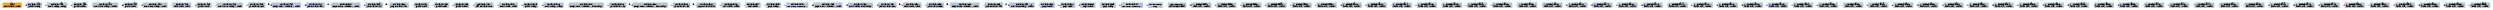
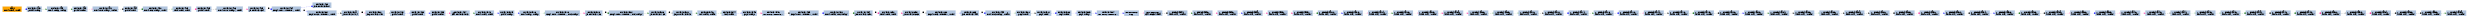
  digraph {
    rankdir=LR
    node [color=lightsteelblue fillcolor=lightsteelblue shape=rectangle style=filled]
    edge [arrowhead=normal color=darkgreen style=dotted]
    n1 [color=lightgrey fillcolor=orange label="start\nmovl %edi, %edi"]
    n2 [label="0x751314a8\npushl %ebp"]
    n3 [label="0x751314a9\nmovl %esp, %ebp"]
    n4 [label="0x751314ab\npushl %ebx"]
    n5 [label="0x751314ac\nmovl 0x8(%ebp), %ebx"]
    n6 [label="0x751314af\npushl %esi"]
    n7 [label="0x751314b0\nmovl 0xc(%ebp), %esi"]
    n8 [label="0x751314b3\ntestl %esi, %esi"]
    n9 [label="0x751314b5\npushl %edi"]
    n10 [label="0x751314b6\nmovl 0x10(%ebp), %edi"]
    n11 [label="0x751314b9\nje 0x75131c34"]
    n12 [label="0x751314bf\ncmpl $0x1<UINT8>, %esi"]
    n13 [label="0x751314c2\njne 0x75131507"]
    n14 [label="0x75131507\ncmpl $0x2<UINT8>, %esi"]
    n15 [label="0x7513150a\nje 0x751314c4"]
    n16 [label="0x7513150c\njmp 0x751314e1"]
    n17 [label="0x751314e1\npushl %edi"]
    n18 [label="0x751314e2\npushl %esi"]
    n19 [label="0x751314e3\npushl %ebx"]
    n20 [label="0x751314e4\ncall 0x75131513"]
    n21 [label="0x75131513\nmovl %edi, %edi"]
    n22 [label="0x75131515\npushl %ebp"]
    n23 [label="0x75131516\nmovl %esp, %ebp"]
    n24 [label="0x75131518\ncmpl $0x1<UINT8>, 0xc(%ebp)"]
    n25 [label="0x7513151c\nje 0x7513172c"]
    n26 [label="0x75131522\ncmpl $0x0<UINT8>, 0xc(%ebp)"]
    n27 [label="0x75131526\nje 0x7513176e"]
    n28 [label="0x7513152c\njmp 0x75131542"]
    n29 [label="0x75131542\nxorl %eax, %eax"]
    n30 [label="0x75131544\nincl %eax"]
    n31 [label="0x75131545\npopl %ebp"]
    n32 [label="0x75131546\nret $0xc<UINT16>"]
    n33 [label="0x751314e9\ncmpl $0x1<UINT8>, %esi"]
    n34 [label="0x751314ec\nmovl %eax, 0xc(%ebp)"]
    n35 [label="0x751314ef\njne 0x75131c5c"]
    n36 [label="0x75131c5c\ntestl %esi, %esi"]
    n37 [label="0x75131c5e\nje 0x75131c69"]
    n38 [label="0x75131c60\ncmpl $0x3<UINT8>, %esi"]
    n39 [label="0x75131c63\njne 0x751314fd"]
    n40 [label="0x751314fd\nmovl 0xc(%ebp), %eax"]
    n41 [label="0x75131500\npopl %edi"]
    n42 [label="0x75131501\npopl %esi"]
    n43 [label="0x75131502\npopl %ebx"]
    n44 [label="0x75131503\npopl %ebp"]
    n45 [label="0x75131504\nret $0xc<UINT16>"]
    n46 [label="0x7c8000c0\nnop "]
    n47 [label="0x7c8000c1\ncall 0x63d7f9f4"]
    n48 [label="0x63d7f9f4\naddb %al, (%eax)"]
    n49 [label="0x63d7f9f6\naddb %al, (%eax)"]
    n50 [label="0x63d7f9f8\naddb %al, (%eax)"]
    n51 [label="0x63d7f9fa\naddb %al, (%eax)"]
    n52 [label="0x63d7f9fc\naddb %al, (%eax)"]
    n53 [label="0x63d7f9fe\naddb %al, (%eax)"]
    n54 [label="0x63d7fa00\naddb %al, (%eax)"]
    n55 [label="0x63d7fa02\naddb %al, (%eax)"]
    n56 [label="0x63d7fa04\naddb %al, (%eax)"]
    n57 [label="0x63d7fa06\naddb %al, (%eax)"]
    n58 [label="0x63d7fa08\naddb %al, (%eax)"]
    n59 [label="0x63d7fa0a\naddb %al, (%eax)"]
    n60 [label="0x63d7fa0c\naddb %al, (%eax)"]
    n61 [label="0x63d7fa0e\naddb %al, (%eax)"]
    n62 [label="0x63d7fa10\naddb %al, (%eax)"]
    n63 [label="0x63d7fa12\naddb %al, (%eax)"]
    n64 [label="0x63d7fa14\naddb %al, (%eax)"]
    n65 [label="0x63d7fa16\naddb %al, (%eax)"]
    n66 [label="0x63d7fa18\naddb %al, (%eax)"]
    n67 [label="0x63d7fa1a\naddb %al, (%eax)"]
    n68 [label="0x63d7fa1c\naddb %al, (%eax)"]
    n69 [label="0x63d7fa1e\naddb %al, (%eax)"]
    n70 [label="0x63d7fa20\naddb %al, (%eax)"]
    n71 [label="0x63d7fa22\naddb %al, (%eax)"]
    n72 [label="0x63d7fa24\naddb %al, (%eax)"]
    n73 [label="0x63d7fa26\naddb %al, (%eax)"]
    n74 [label="0x63d7fa28\naddb %al, (%eax)"]
    n75 [label="0x63d7fa2a\naddb %al, (%eax)"]
    n76 [label="0x63d7fa2c\naddb %al, (%eax)"]
    n77 [label="0x63d7fa2e\naddb %al, (%eax)"]
    n78 [label="0x63d7fa30\naddb %al, (%eax)"]
    n79 [label="0x63d7fa32\naddb %al, (%eax)"]
    n80 [label="0x63d7fa34\naddb %al, (%eax)"]
    n81 [label="0x63d7fa36\naddb %al, (%eax)"]
    n82 [label="0x63d7fa38\naddb %al, (%eax)"]
    n83 [label="0x63d7fa3a\naddb %al, (%eax)"]
    n84 [label="0x63d7fa3c\naddb %al, (%eax)"]
    n85 [label="0x63d7fa3e\naddb %al, (%eax)"]
    n86 [label="0x63d7fa40\naddb %al, (%eax)"]
    n87 [label="0x63d7fa42\naddb %al, (%eax)"]
    n88 [label="0x63d7fa44\naddb %al, (%eax)"]
    n89 [label="0x63d7fa46\naddb %al, (%eax)"]
    n90 [label="0x63d7fa48\naddb %al, (%eax)"]
    n91 [label="0x63d7fa4a\naddb %al, (%eax)"]
    n92 [label="0x63d7fa4c\naddb %al, (%eax)"]
    n93 [label="0x63d7fa4e\naddb %al, (%eax)"]
    n94 [label="0x63d7fa50\naddb %al, (%eax)"]
    n95 [label="0x63d7fa52\naddb %al, (%eax)"]
    n96 [label="0x63d7fa54\naddb %al, (%eax)"]
    n97 [label="0x63d7fa56\naddb %al, (%eax)"]
    n98 [label="0x63d7fa58\naddb %al, (%eax)"]
    n99 [label="0x63d7fa5a\naddb %al, (%eax)"]
    n1 -> n2 [arrowhead=box color=blue]
    n2 -> n3 [style=dashed]
    n3 -> n4
    n4 -> n5 [arrowhead=odot color=deeppink style=dashed]
    n5 -> n6 [arrowhead=box color=black style=dashed]
    n6 -> n7 [arrowhead=box style=dashed]
    n7 -> n8 [arrowhead=odot style=dashed]
    n8 -> n9 [arrowhead=box color=deeppink]
    n9 -> n10 [arrowhead=odot color=black style=dashed]
    n10 -> n11 [color=deeppink]
    n11 -> n12 [arrowhead=box color=blue label=F]
    n12 -> n13 [arrowhead=box color=blue style=dashed]
-   n13 -> n14 [arrowhead=odot color=blue label=T]
+   n12 -> n14 [arrowhead=odot color=blue label=T]
    n14 -> n15 [color=black style=dashed]
    n15 -> n16 [arrowhead=odot color=deeppink label=F]
    n16 -> n17 [arrowhead=odot color=black]
    n17 -> n18 [arrowhead=odot color=blue style=dashed]
    n18 -> n19 [color=blue]
    n19 -> n20 [color=deeppink style=dashed]
    n20 -> n21
    n21 -> n22 [color=blue]
    n22 -> n23 [color=blue]
    n23 -> n24 [arrowhead=odot]
    n24 -> n25 [color=deeppink style=dashed]
    n25 -> n26 [arrowhead=box label=F]
    n26 -> n27 [style=dashed]
    n27 -> n28 [arrowhead=odot color=black label=F]
    n28 -> n29
    n29 -> n30 [arrowhead=odot style=dashed]
    n30 -> n31 [arrowhead=odot color=blue style=dashed]
    n31 -> n32 [color=deeppink style=dashed]
    n32 -> n33 [arrowhead=box color=black]
    n33 -> n34 [arrowhead=box color=blue]
    n34 -> n35 [arrowhead=box]
    n35 -> n36 [arrowhead=box color=deeppink label=F]
    n36 -> n37 [color=deeppink]
    n37 -> n38 [arrowhead=odot color=black label=F]
    n38 -> n39 [arrowhead=odot color=blue]
    n39 -> n40 [arrowhead=box color=blue label=T]
    n40 -> n41 [arrowhead=odot]
    n41 -> n42 [color=black style=dashed]
    n42 -> n43 [arrowhead=box color=blue style=dashed]
    n43 -> n44 [arrowhead=odot color=blue]
    n44 -> n45 [color=blue style=dashed]
    n45 -> n46 [color=blue]
    n46 -> n47 [arrowhead=odot color=deeppink]
    n47 -> n48 [arrowhead=box color=black style=dashed]
    n48 -> n49
    n49 -> n50 [color=deeppink]
    n50 -> n51 [color=blue style=dashed]
    n51 -> n52 [color=deeppink style=dashed]
    n52 -> n53 [color=deeppink]
    n53 -> n54 [arrowhead=box style=dashed]
    n54 -> n55 [color=blue style=dashed]
    n55 -> n56 [arrowhead=odot color=deeppink]
    n56 -> n57 [style=dashed]
    n57 -> n58 [arrowhead=odot color=deeppink]
    n58 -> n59 [color=deeppink style=dashed]
    n59 -> n60 [color=deeppink]
    n60 -> n61 [arrowhead=odot style=dashed]
    n61 -> n62 [arrowhead=odot]
    n62 -> n63 [color=black style=dashed]
    n63 -> n64 [arrowhead=box color=blue]
    n64 -> n65 [style=dashed]
    n65 -> n66 [arrowhead=box color=blue style=dashed]
    n66 -> n67 [arrowhead=odot color=deeppink style=dashed]
    n67 -> n68 [color=black style=dashed]
    n68 -> n69 [arrowhead=box style=dashed]
    n69 -> n70 [arrowhead=box color=black style=dashed]
    n70 -> n71 [color=blue style=dashed]
    n71 -> n72
    n72 -> n73 [color=black]
    n73 -> n74 [arrowhead=odot]
    n74 -> n75 [color=black style=dashed]
    n75 -> n76 [color=black style=dashed]
    n76 -> n77 [arrowhead=box color=black]
    n77 -> n78 [arrowhead=box color=deeppink style=dashed]
    n78 -> n79 [color=blue]
    n79 -> n80 [arrowhead=box color=black]
    n80 -> n81 [color=blue style=dashed]
    n81 -> n82 [arrowhead=box style=dashed]
    n82 -> n83 [arrowhead=box color=black style=dashed]
    n83 -> n84 [arrowhead=odot color=deeppink style=dashed]
    n84 -> n85 [arrowhead=box color=blue]
    n85 -> n86 [arrowhead=odot color=deeppink style=dashed]
    n86 -> n87 [color=deeppink]
    n87 -> n88 [arrowhead=odot color=black style=dashed]
    n88 -> n89 [arrowhead=odot]
    n89 -> n90 [arrowhead=odot]
    n90 -> n91 [arrowhead=box style=dashed]
    n91 -> n92 [arrowhead=box color=black]
    n92 -> n93 [arrowhead=box]
    n93 -> n94 [arrowhead=box color=deeppink]
    n94 -> n95 [arrowhead=odot color=black style=dashed]
    n95 -> n96 [arrowhead=box color=deeppink style=dashed]
    n96 -> n97 [arrowhead=box color=black]
    n97 -> n98 [arrowhead=box color=black style=dashed]
    n98 -> n99 [style=dashed]
  }
